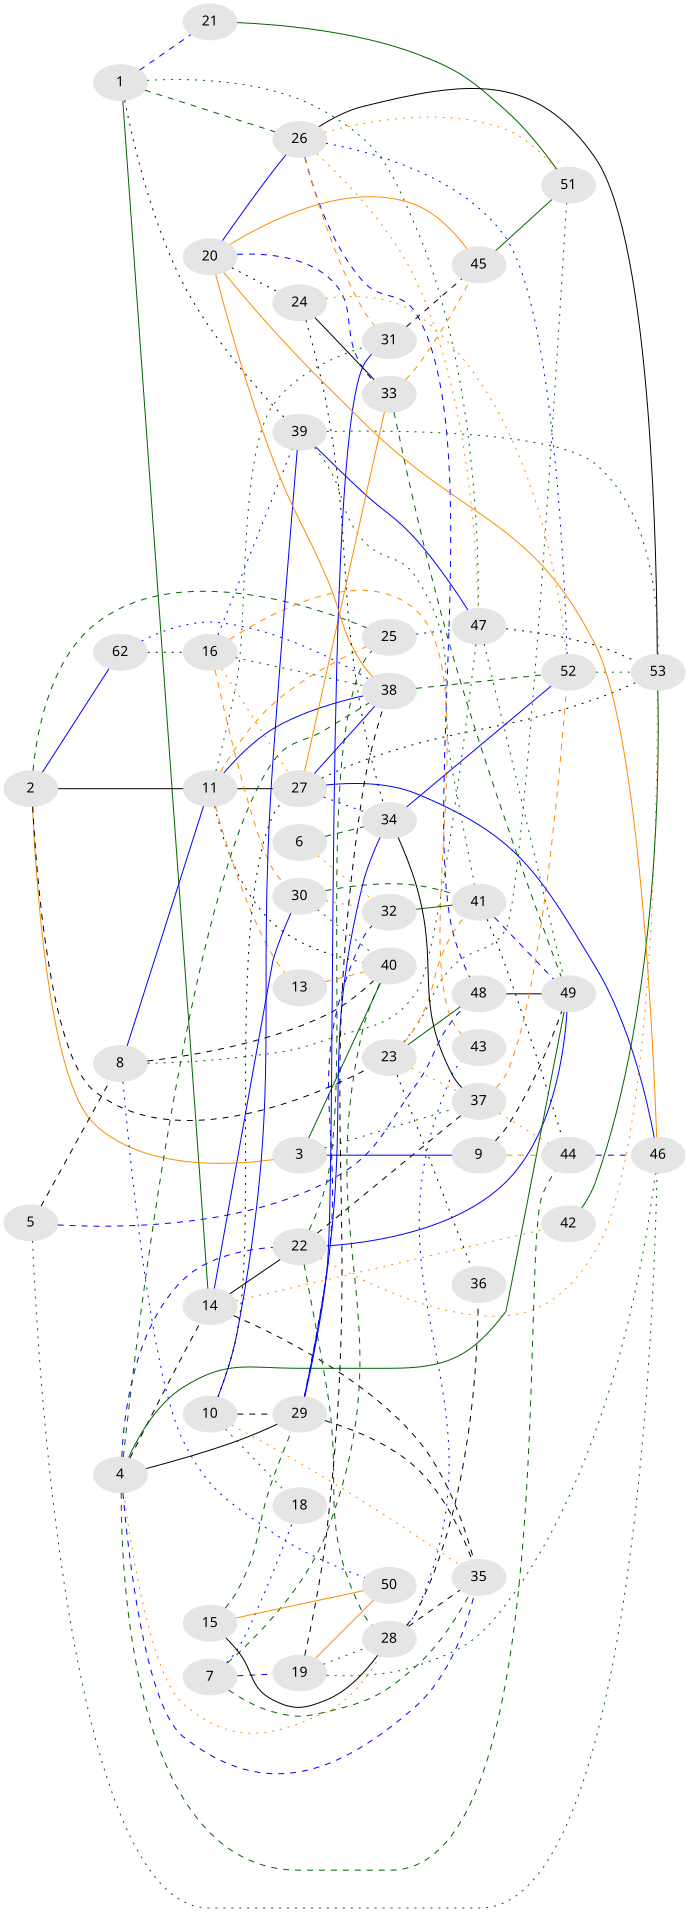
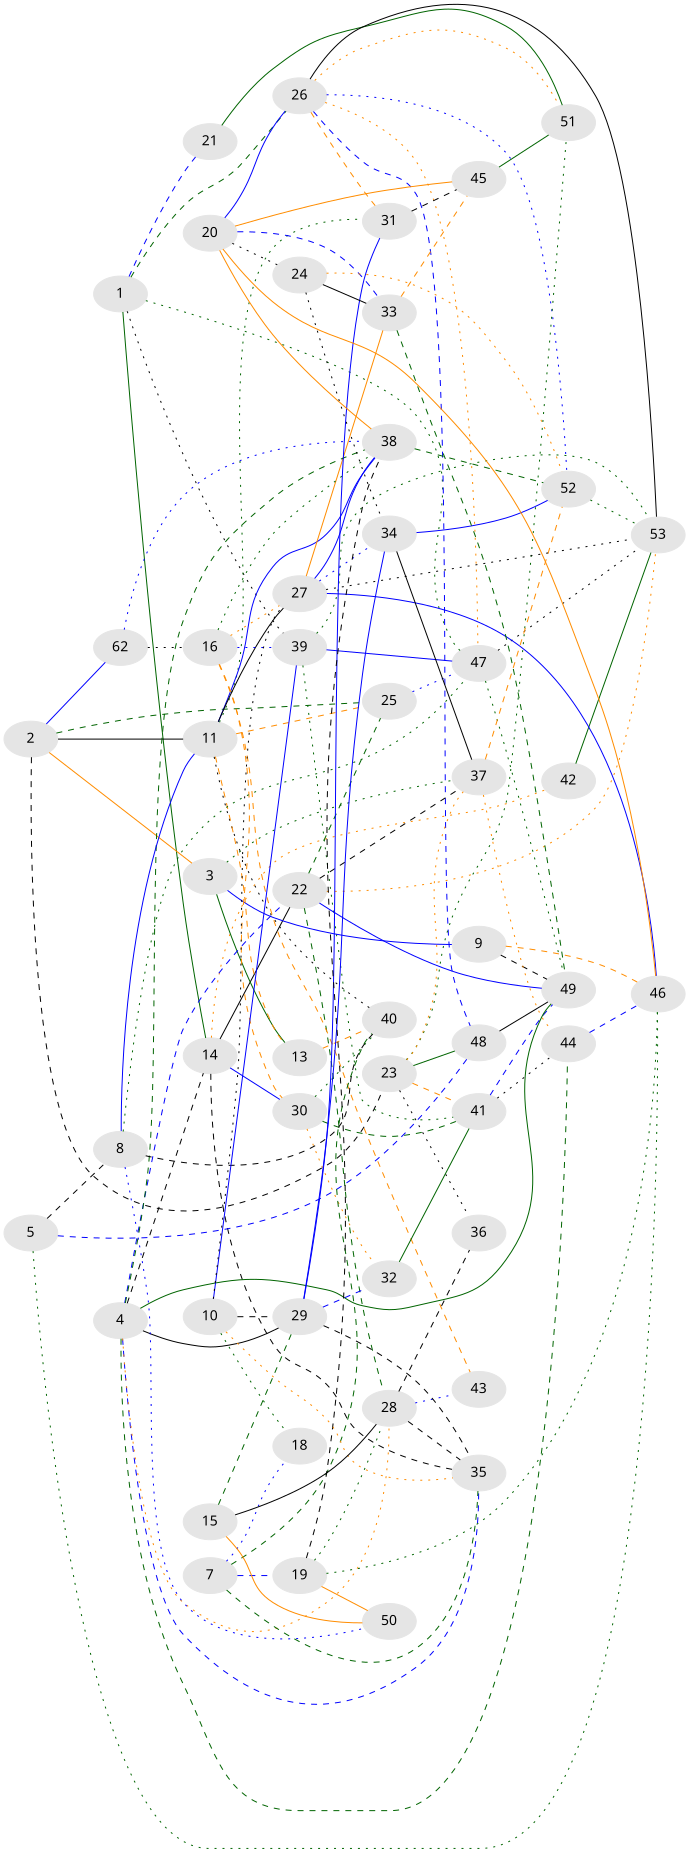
  graph {
    fontname="Noto Sans"
    rankdir=LR
    node [color=gray90 fontname="Noto Sans" style=filled]
    edge [color=darkgreen fontname="Noto Sans" style=dashed weight=1.0]
    1
    14
    21
    26
    39
    47
    22
    35
    30
    42
    51
    48
    31
    53
    52
    41
    49
    2
    3
    11
    n21 [label=62]
    23
    25
    9
    37
    40
    38
    27
    13
    16
    36
    44
    4
    28
    29
    43
    32
    34
    46
    5
    8
    50
-   6
    7
    18
    19
    10
    33
    45
    15
    20
    24
    1 -- 14 [style=solid]
    1 -- 21 [color=blue weight=2.0]
    1 -- 26
    1 -- 39 [color=black style=dotted]
    1 -- 47 [style=dotted]
    14 -- 22 [color=black style=solid]
    14 -- 35 [color=black]
    14 -- 30 [color=blue style=solid]
    14 -- 42 [color=darkorange style=dotted]
    21 -- 51 [style=solid]
    26 -- 47 [color=darkorange style=dotted]
    26 -- 51 [color=darkorange style=dotted]
    26 -- 48 [color=blue]
    26 -- 31 [color=darkorange]
    26 -- 53 [color=black style=solid]
    26 -- 52 [color=blue style=dotted]
    39 -- 47 [color=blue style=solid]
    39 -- 53 [style=dotted]
    39 -- 41 [style=dotted]
    47 -- 53 [color=black style=dotted]
    47 -- 49 [style=dotted]
    22 -- 53 [color=darkorange style=dotted]
    22 -- 49 [color=blue style=solid]
    22 -- 25
    22 -- 37 [color=black]
    22 -- 28
    30 -- 41
    30 -- 40 [style=dotted]
    30 -- 32 [color=darkorange style=dotted]
    42 -- 53 [style=solid]
    48 -- 49 [color=black style=solid]
    31 -- 45 [color=black]
    52 -- 53 [style=dotted]
    41 -- 49 [color=blue]
    41 -- 44 [color=black style=dotted]
    2 -- 3 [color=darkorange style=solid]
    2 -- 11 [color=black style=solid]
    2 -- n21 [color=blue style=solid]
    2 -- 23 [color=black]
    2 -- 25
    3 -- 9 [color=blue style=solid]
    3 -- 37 [style=dotted]
-   3 -- 40 [style=solid]
+   3 -- 13 [style=solid]
    11 -- 31 [style=dotted]
    11 -- 25 [color=darkorange]
    11 -- 40 [color=black style=dotted]
    11 -- 38 [color=blue style=solid]
    11 -- 27 [color=black style=solid]
    11 -- 13 [color=darkorange]
    n21 -- 38 [color=blue style=dotted]
    n21 -- 16 [color=black style=dotted weight=2.0]
    23 -- 51 [style=dotted]
    23 -- 48 [style=solid]
    23 -- 41 [color=darkorange]
    23 -- 37 [color=darkorange style=dotted]
    23 -- 36 [color=black style=dotted]
    25 -- 47 [color=blue style=dotted]
    9 -- 49 [color=black]
-   9 -- 44 [color=darkorange weight=2.0]
+   9 -- 46 [color=darkorange weight=2.0]
    37 -- 52 [color=darkorange]
    37 -- 44 [color=darkorange style=dotted]
    38 -- 52
    27 -- 53 [color=black style=dotted]
    27 -- 38 [color=blue style=solid]
    27 -- 34 [color=blue style=dotted]
    27 -- 46 [color=blue style=solid]
    27 -- 33 [color=darkorange style=solid]
    13 -- 40 [color=darkorange]
    16 -- 39 [color=blue style=dotted weight=2.0]
    16 -- 30 [color=darkorange]
    16 -- 38 [style=dotted]
    16 -- 27 [color=darkorange style=dotted]
    16 -- 43 [color=darkorange]
    44 -- 46 [color=blue weight=2.0]
    4 -- 14 [color=black]
    4 -- 22 [color=blue]
    4 -- 35 [color=blue]
    4 -- 49 [style=solid]
    4 -- 38
    4 -- 44
    4 -- 28 [color=darkorange style=dotted]
    4 -- 29 [color=black style=solid]
    28 -- 35 [color=black]
    28 -- 36 [color=black]
    28 -- 43 [color=blue style=dotted]
    29 -- 35 [color=black]
    29 -- 31 [color=blue style=solid]
    29 -- 32 [color=blue]
    29 -- 34 [color=blue style=solid]
    32 -- 41 [style=solid]
    34 -- 52 [color=blue style=solid]
    34 -- 37 [color=black style=solid]
    5 -- 48 [color=blue]
    5 -- 46 [style=dotted]
    5 -- 8 [color=black]
    8 -- 47 [style=dotted]
    8 -- 11 [color=blue style=solid]
    8 -- 40 [color=black]
    8 -- 50 [color=blue style=dotted]
-   6 -- 32 [color=darkorange style=dotted]
-   6 -- 34
    7 -- 35
    7 -- 40
    7 -- 18 [color=blue style=dotted]
    7 -- 19 [color=blue]
    19 -- 38 [color=black]
    19 -- 28 [style=dotted]
    19 -- 46 [style=dotted]
    19 -- 50 [color=darkorange style=solid]
    10 -- 39 [color=blue style=solid]
    10 -- 35 [color=darkorange style=dotted]
    10 -- 27 [color=black style=dotted]
    10 -- 29 [color=black]
    10 -- 18 [style=dotted]
    33 -- 49
    33 -- 45 [color=darkorange]
    45 -- 51 [style=solid]
    15 -- 28 [color=black style=solid]
    15 -- 29
    15 -- 50 [color=darkorange style=solid]
    20 -- 26 [color=blue style=solid weight=2.0]
    20 -- 38 [color=darkorange style=solid]
    20 -- 46 [color=darkorange style=solid]
    20 -- 33 [color=blue]
    20 -- 45 [color=darkorange style=solid]
    20 -- 24 [color=black style=dotted]
    24 -- 52 [color=darkorange style=dotted]
    24 -- 34 [color=black style=dotted]
    24 -- 33 [color=black style=solid]
  }
